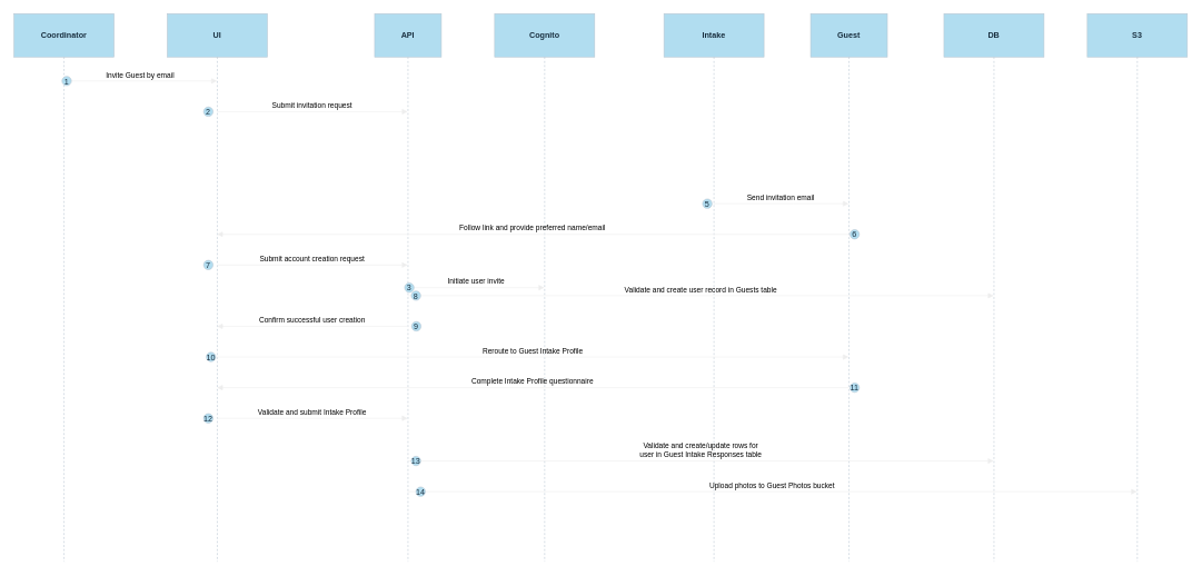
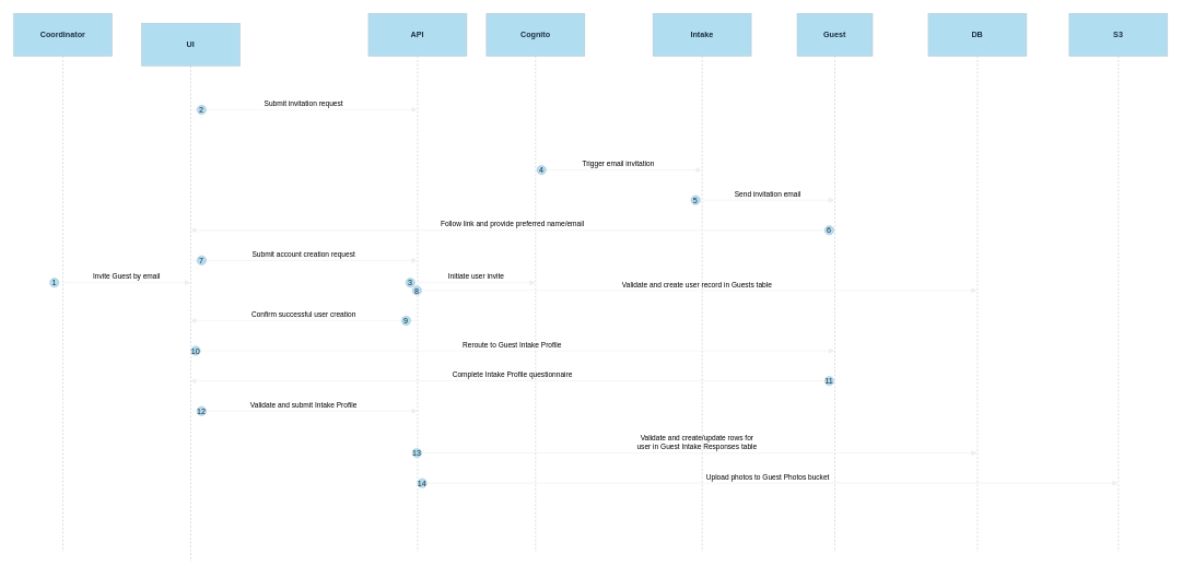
  <mxCell id="0" />
  <mxCell id="1" parent="0" />
  <mxCell id="2" value="Coordinator" style="shape=umlLifeline;perimeter=lifelinePerimeter;whiteSpace=wrap;container=1;dropTarget=0;collapsible=0;recursiveResize=0;outlineConnect=0;portConstraint=eastwest;newEdgeStyle={&quot;edgeStyle&quot;:&quot;elbowEdgeStyle&quot;,&quot;elbow&quot;:&quot;vertical&quot;,&quot;curved&quot;:0,&quot;rounded&quot;:0};size=65;labelBackgroundColor=none;fillColor=#B1DDF0;strokeColor=#BAC8D3;fontColor=#182E3E;fontStyle=1" vertex="1" parent="1"><mxGeometry x="20" y="20" width="150" height="822" as="geometry" /></mxCell>
- <mxCell id="3" value="UI" style="shape=umlLifeline;perimeter=lifelinePerimeter;whiteSpace=wrap;container=1;dropTarget=0;collapsible=0;recursiveResize=0;outlineConnect=0;portConstraint=eastwest;newEdgeStyle={&quot;edgeStyle&quot;:&quot;elbowEdgeStyle&quot;,&quot;elbow&quot;:&quot;vertical&quot;,&quot;curved&quot;:0,&quot;rounded&quot;:0};size=65;labelBackgroundColor=none;fillColor=#B1DDF0;strokeColor=#BAC8D3;fontColor=#182E3E;fontStyle=1" vertex="1" parent="1"><mxGeometry x="250" y="20" width="150" height="822" as="geometry" /></mxCell>
- <mxCell id="4" value="API" style="shape=umlLifeline;perimeter=lifelinePerimeter;whiteSpace=wrap;container=1;dropTarget=0;collapsible=0;recursiveResize=0;outlineConnect=0;portConstraint=eastwest;newEdgeStyle={&quot;edgeStyle&quot;:&quot;elbowEdgeStyle&quot;,&quot;elbow&quot;:&quot;vertical&quot;,&quot;curved&quot;:0,&quot;rounded&quot;:0};size=65;labelBackgroundColor=none;fillColor=#B1DDF0;strokeColor=#BAC8D3;fontColor=#182E3E;fontStyle=1" vertex="1" parent="1"><mxGeometry x="561" y="20" width="100" height="822" as="geometry" /></mxCell>
+ <mxCell id="3" value="UI" style="shape=umlLifeline;perimeter=lifelinePerimeter;whiteSpace=wrap;container=1;dropTarget=0;collapsible=0;recursiveResize=0;outlineConnect=0;portConstraint=eastwest;newEdgeStyle={&quot;edgeStyle&quot;:&quot;elbowEdgeStyle&quot;,&quot;elbow&quot;:&quot;vertical&quot;,&quot;curved&quot;:0,&quot;rounded&quot;:0};size=65;labelBackgroundColor=none;fillColor=#B1DDF0;strokeColor=#BAC8D3;fontColor=#182E3E;fontStyle=1" vertex="1" parent="1"><mxGeometry x="215" y="35" width="150" height="822" as="geometry" /></mxCell>
+ <mxCell id="4" value="API" style="shape=umlLifeline;perimeter=lifelinePerimeter;whiteSpace=wrap;container=1;dropTarget=0;collapsible=0;recursiveResize=0;outlineConnect=0;portConstraint=eastwest;newEdgeStyle={&quot;edgeStyle&quot;:&quot;elbowEdgeStyle&quot;,&quot;elbow&quot;:&quot;vertical&quot;,&quot;curved&quot;:0,&quot;rounded&quot;:0};size=65;labelBackgroundColor=none;fillColor=#B1DDF0;strokeColor=#BAC8D3;fontColor=#182E3E;fontStyle=1" vertex="1" parent="1"><mxGeometry x="561" y="20" width="150" height="822" as="geometry" /></mxCell>
  <mxCell id="5" value="Cognito" style="shape=umlLifeline;perimeter=lifelinePerimeter;whiteSpace=wrap;container=1;dropTarget=0;collapsible=0;recursiveResize=0;outlineConnect=0;portConstraint=eastwest;newEdgeStyle={&quot;edgeStyle&quot;:&quot;elbowEdgeStyle&quot;,&quot;elbow&quot;:&quot;vertical&quot;,&quot;curved&quot;:0,&quot;rounded&quot;:0};size=65;labelBackgroundColor=none;fillColor=#B1DDF0;strokeColor=#BAC8D3;fontColor=#182E3E;fontStyle=1" vertex="1" parent="1"><mxGeometry x="741" y="20" width="150" height="822" as="geometry" /></mxCell>
  <mxCell id="6" value="Intake" style="shape=umlLifeline;perimeter=lifelinePerimeter;whiteSpace=wrap;container=1;dropTarget=0;collapsible=0;recursiveResize=0;outlineConnect=0;portConstraint=eastwest;newEdgeStyle={&quot;edgeStyle&quot;:&quot;elbowEdgeStyle&quot;,&quot;elbow&quot;:&quot;vertical&quot;,&quot;curved&quot;:0,&quot;rounded&quot;:0};size=65;labelBackgroundColor=none;fillColor=#B1DDF0;strokeColor=#BAC8D3;fontColor=#182E3E;fontStyle=1" vertex="1" parent="1"><mxGeometry x="995" y="20" width="150" height="822" as="geometry" /></mxCell>
  <mxCell id="7" value="Guest" style="shape=umlLifeline;perimeter=lifelinePerimeter;whiteSpace=wrap;container=1;dropTarget=0;collapsible=0;recursiveResize=0;outlineConnect=0;portConstraint=eastwest;newEdgeStyle={&quot;edgeStyle&quot;:&quot;elbowEdgeStyle&quot;,&quot;elbow&quot;:&quot;vertical&quot;,&quot;curved&quot;:0,&quot;rounded&quot;:0};size=65;labelBackgroundColor=none;fillColor=#B1DDF0;strokeColor=#BAC8D3;fontColor=#182E3E;fontStyle=1" vertex="1" parent="1"><mxGeometry x="1215" y="20" width="115" height="822" as="geometry" /></mxCell>
  <mxCell id="8" value="DB" style="shape=umlLifeline;perimeter=lifelinePerimeter;whiteSpace=wrap;container=1;dropTarget=0;collapsible=0;recursiveResize=0;outlineConnect=0;portConstraint=eastwest;newEdgeStyle={&quot;edgeStyle&quot;:&quot;elbowEdgeStyle&quot;,&quot;elbow&quot;:&quot;vertical&quot;,&quot;curved&quot;:0,&quot;rounded&quot;:0};size=65;labelBackgroundColor=none;fillColor=#B1DDF0;strokeColor=#BAC8D3;fontColor=#182E3E;fontStyle=1" vertex="1" parent="1"><mxGeometry x="1415" y="20" width="150" height="822" as="geometry" /></mxCell>
  <mxCell id="9" value="S3" style="shape=umlLifeline;perimeter=lifelinePerimeter;whiteSpace=wrap;container=1;dropTarget=0;collapsible=0;recursiveResize=0;outlineConnect=0;portConstraint=eastwest;newEdgeStyle={&quot;edgeStyle&quot;:&quot;elbowEdgeStyle&quot;,&quot;elbow&quot;:&quot;vertical&quot;,&quot;curved&quot;:0,&quot;rounded&quot;:0};size=65;labelBackgroundColor=none;fillColor=#B1DDF0;strokeColor=#BAC8D3;fontColor=#182E3E;fontStyle=1" vertex="1" parent="1"><mxGeometry x="1630" y="20" width="150" height="822" as="geometry" /></mxCell>
  <mxCell id="10" value="Invite Guest by email" style="verticalAlign=bottom;edgeStyle=elbowEdgeStyle;elbow=vertical;curved=0;rounded=0;endArrow=block;labelBackgroundColor=none;strokeColor=#EEEEEE;fontColor=default;" edge="1" parent="1" source="2" target="3"><mxGeometry relative="1" as="geometry"><Array as="points"><mxPoint x="224" y="121" /></Array></mxGeometry></mxCell>
  <mxCell id="11" value="1" style="ellipse;aspect=fixed;fillColor=#B1DDF0;align=center;fontColor=#182E3E;labelBackgroundColor=none;strokeColor=#BAC8D3;" vertex="1" parent="10"><mxGeometry width="14" height="14" relative="1" as="geometry"><mxPoint x="-117.5" y="-7" as="offset" /></mxGeometry></mxCell>
  <mxCell id="12" value="Submit invitation request" style="verticalAlign=bottom;edgeStyle=elbowEdgeStyle;elbow=vertical;curved=0;rounded=0;endArrow=block;labelBackgroundColor=none;strokeColor=#EEEEEE;fontColor=default;" edge="1" parent="1" source="3" target="4"><mxGeometry relative="1" as="geometry"><Array as="points"><mxPoint x="489" y="167" /></Array></mxGeometry></mxCell>
  <mxCell id="13" value="2" style="ellipse;aspect=fixed;fillColor=#B1DDF0;align=center;fontColor=#182E3E;labelBackgroundColor=none;strokeColor=#BAC8D3;" vertex="1" parent="12"><mxGeometry width="14" height="14" relative="1" as="geometry"><mxPoint x="-163" y="-7" as="offset" /></mxGeometry></mxCell>
  <mxCell id="14" value="Initiate user invite" style="verticalAlign=bottom;edgeStyle=elbowEdgeStyle;elbow=vertical;curved=0;rounded=0;endArrow=block;labelBackgroundColor=none;strokeColor=#EEEEEE;fontColor=default;" edge="1" parent="1" source="4" target="5"><mxGeometry relative="1" as="geometry"><Array as="points"><mxPoint x="745" y="213" /></Array></mxGeometry></mxCell>
  <mxCell id="15" value="3" style="ellipse;aspect=fixed;fillColor=#B1DDF0;align=center;fontColor=#182E3E;labelBackgroundColor=none;strokeColor=#BAC8D3;" vertex="1" parent="14"><mxGeometry width="14" height="14" relative="1" as="geometry"><mxPoint x="-107.5" y="-7" as="offset" /></mxGeometry></mxCell>
+ <mxCell id="16" value="Trigger email invitation" style="verticalAlign=bottom;edgeStyle=elbowEdgeStyle;elbow=vertical;curved=0;rounded=0;endArrow=block;labelBackgroundColor=none;strokeColor=#EEEEEE;fontColor=default;" edge="1" parent="1" source="5" target="6"><mxGeometry relative="1" as="geometry"><Array as="points"><mxPoint x="962" y="259" /></Array></mxGeometry></mxCell>
+ <mxCell id="17" value="4" style="ellipse;aspect=fixed;fillColor=#B1DDF0;align=center;fontColor=#182E3E;labelBackgroundColor=none;strokeColor=#BAC8D3;" vertex="1" parent="16"><mxGeometry width="14" height="14" relative="1" as="geometry"><mxPoint x="-124.5" y="-7" as="offset" /></mxGeometry></mxCell>
  <mxCell id="18" value="Send invitation email" style="verticalAlign=bottom;edgeStyle=elbowEdgeStyle;elbow=vertical;curved=0;rounded=0;endArrow=block;labelBackgroundColor=none;strokeColor=#EEEEEE;fontColor=default;" edge="1" parent="1" source="6" target="7"><mxGeometry relative="1" as="geometry"><Array as="points"><mxPoint x="1189" y="305" /></Array></mxGeometry></mxCell>
  <mxCell id="19" value="5" style="ellipse;aspect=fixed;fillColor=#B1DDF0;align=center;fontColor=#182E3E;labelBackgroundColor=none;strokeColor=#BAC8D3;" vertex="1" parent="18"><mxGeometry width="14" height="14" relative="1" as="geometry"><mxPoint x="-117.5" y="-7" as="offset" /></mxGeometry></mxCell>
  <mxCell id="20" value="Follow link and provide preferred name/email" style="verticalAlign=bottom;edgeStyle=elbowEdgeStyle;elbow=vertical;curved=0;rounded=0;endArrow=block;labelBackgroundColor=none;strokeColor=#EEEEEE;fontColor=default;" edge="1" parent="1" source="7" target="3"><mxGeometry relative="1" as="geometry"><Array as="points"><mxPoint x="819" y="351" /></Array></mxGeometry></mxCell>
  <mxCell id="21" value="6" style="ellipse;aspect=fixed;fillColor=#B1DDF0;align=center;fontColor=#182E3E;labelBackgroundColor=none;strokeColor=#BAC8D3;" vertex="1" parent="20"><mxGeometry width="14" height="14" relative="1" as="geometry"><mxPoint x="476" y="-7" as="offset" /></mxGeometry></mxCell>
  <mxCell id="22" value="Submit account creation request" style="verticalAlign=bottom;edgeStyle=elbowEdgeStyle;elbow=vertical;curved=0;rounded=0;endArrow=block;labelBackgroundColor=none;strokeColor=#EEEEEE;fontColor=default;" edge="1" parent="1" source="3" target="4"><mxGeometry relative="1" as="geometry"><Array as="points"><mxPoint x="489" y="397" /></Array></mxGeometry></mxCell>
  <mxCell id="23" value="7" style="ellipse;aspect=fixed;fillColor=#B1DDF0;align=center;fontColor=#182E3E;labelBackgroundColor=none;strokeColor=#BAC8D3;" vertex="1" parent="22"><mxGeometry width="14" height="14" relative="1" as="geometry"><mxPoint x="-163" y="-7" as="offset" /></mxGeometry></mxCell>
  <mxCell id="24" value="Validate and create user record in Guests table" style="verticalAlign=bottom;edgeStyle=elbowEdgeStyle;elbow=vertical;curved=0;rounded=0;endArrow=block;labelBackgroundColor=none;strokeColor=#EEEEEE;fontColor=default;" edge="1" parent="1" source="4" target="8"><mxGeometry relative="1" as="geometry"><Array as="points"><mxPoint x="1072" y="443" /></Array></mxGeometry></mxCell>
  <mxCell id="25" value="8" style="ellipse;aspect=fixed;fillColor=#B1DDF0;align=center;fontColor=#182E3E;labelBackgroundColor=none;strokeColor=#BAC8D3;" vertex="1" parent="24"><mxGeometry width="14" height="14" relative="1" as="geometry"><mxPoint x="-434.5" y="-7" as="offset" /></mxGeometry></mxCell>
  <mxCell id="26" value="Confirm successful user creation" style="verticalAlign=bottom;edgeStyle=elbowEdgeStyle;elbow=vertical;curved=0;rounded=0;endArrow=block;labelBackgroundColor=none;strokeColor=#EEEEEE;fontColor=default;" edge="1" parent="1" source="4" target="3"><mxGeometry relative="1" as="geometry"><Array as="points"><mxPoint x="492" y="489" /></Array></mxGeometry></mxCell>
  <mxCell id="27" value="9" style="ellipse;aspect=fixed;fillColor=#B1DDF0;align=center;fontColor=#182E3E;labelBackgroundColor=none;strokeColor=#BAC8D3;" vertex="1" parent="26"><mxGeometry width="14" height="14" relative="1" as="geometry"><mxPoint x="149" y="-7" as="offset" /></mxGeometry></mxCell>
  <mxCell id="28" value="Reroute to Guest Intake Profile" style="verticalAlign=bottom;edgeStyle=elbowEdgeStyle;elbow=vertical;curved=0;rounded=0;endArrow=block;labelBackgroundColor=none;strokeColor=#EEEEEE;fontColor=default;" edge="1" parent="1" source="3" target="7"><mxGeometry relative="1" as="geometry"><Array as="points"><mxPoint x="816" y="535" /></Array></mxGeometry></mxCell>
  <mxCell id="29" value="10" style="ellipse;aspect=fixed;fillColor=#B1DDF0;align=center;fontColor=#182E3E;labelBackgroundColor=none;strokeColor=#BAC8D3;" vertex="1" parent="28"><mxGeometry width="14" height="14" relative="1" as="geometry"><mxPoint x="-490" y="-7" as="offset" /></mxGeometry></mxCell>
  <mxCell id="30" value="Complete Intake Profile questionnaire" style="verticalAlign=bottom;edgeStyle=elbowEdgeStyle;elbow=vertical;curved=0;rounded=0;endArrow=block;labelBackgroundColor=none;strokeColor=#EEEEEE;fontColor=default;" edge="1" parent="1" source="7" target="3"><mxGeometry relative="1" as="geometry"><Array as="points"><mxPoint x="819" y="581" /></Array></mxGeometry></mxCell>
  <mxCell id="31" value="11" style="ellipse;aspect=fixed;fillColor=#B1DDF0;align=center;fontColor=#182E3E;labelBackgroundColor=none;strokeColor=#BAC8D3;" vertex="1" parent="30"><mxGeometry width="14" height="14" relative="1" as="geometry"><mxPoint x="476" y="-7" as="offset" /></mxGeometry></mxCell>
  <mxCell id="32" value="Validate and submit Intake Profile" style="verticalAlign=bottom;edgeStyle=elbowEdgeStyle;elbow=vertical;curved=0;rounded=0;endArrow=block;labelBackgroundColor=none;strokeColor=#EEEEEE;fontColor=default;" edge="1" parent="1" source="3" target="4"><mxGeometry relative="1" as="geometry"><Array as="points"><mxPoint x="489" y="627" /></Array></mxGeometry></mxCell>
  <mxCell id="33" value="12" style="ellipse;aspect=fixed;fillColor=#B1DDF0;align=center;fontColor=#182E3E;labelBackgroundColor=none;strokeColor=#BAC8D3;" vertex="1" parent="32"><mxGeometry width="14" height="14" relative="1" as="geometry"><mxPoint x="-163" y="-7" as="offset" /></mxGeometry></mxCell>
  <mxCell id="34" value="Validate and create/update rows for&#10;user in Guest Intake Responses table" style="verticalAlign=bottom;edgeStyle=elbowEdgeStyle;elbow=vertical;curved=0;rounded=0;endArrow=block;labelBackgroundColor=none;strokeColor=#EEEEEE;fontColor=default;" edge="1" parent="1" source="4" target="8"><mxGeometry relative="1" as="geometry"><Array as="points"><mxPoint x="1072" y="691" /></Array></mxGeometry></mxCell>
  <mxCell id="35" value="13" style="ellipse;aspect=fixed;fillColor=#B1DDF0;align=center;fontColor=#182E3E;labelBackgroundColor=none;strokeColor=#BAC8D3;" vertex="1" parent="34"><mxGeometry width="14" height="14" relative="1" as="geometry"><mxPoint x="-434.5" y="-7" as="offset" /></mxGeometry></mxCell>
  <mxCell id="36" value="Upload photos to Guest Photos bucket" style="verticalAlign=bottom;edgeStyle=elbowEdgeStyle;elbow=vertical;curved=0;rounded=0;endArrow=block;labelBackgroundColor=none;strokeColor=#EEEEEE;fontColor=default;" edge="1" parent="1" source="4" target="9"><mxGeometry relative="1" as="geometry"><Array as="points"><mxPoint x="1172" y="737" /></Array></mxGeometry></mxCell>
  <mxCell id="37" value="14" style="ellipse;aspect=fixed;fillColor=#B1DDF0;align=center;fontColor=#182E3E;labelBackgroundColor=none;strokeColor=#BAC8D3;" vertex="1" parent="36"><mxGeometry width="14" height="14" relative="1" as="geometry"><mxPoint x="-534.5" y="-7" as="offset" /></mxGeometry></mxCell>
